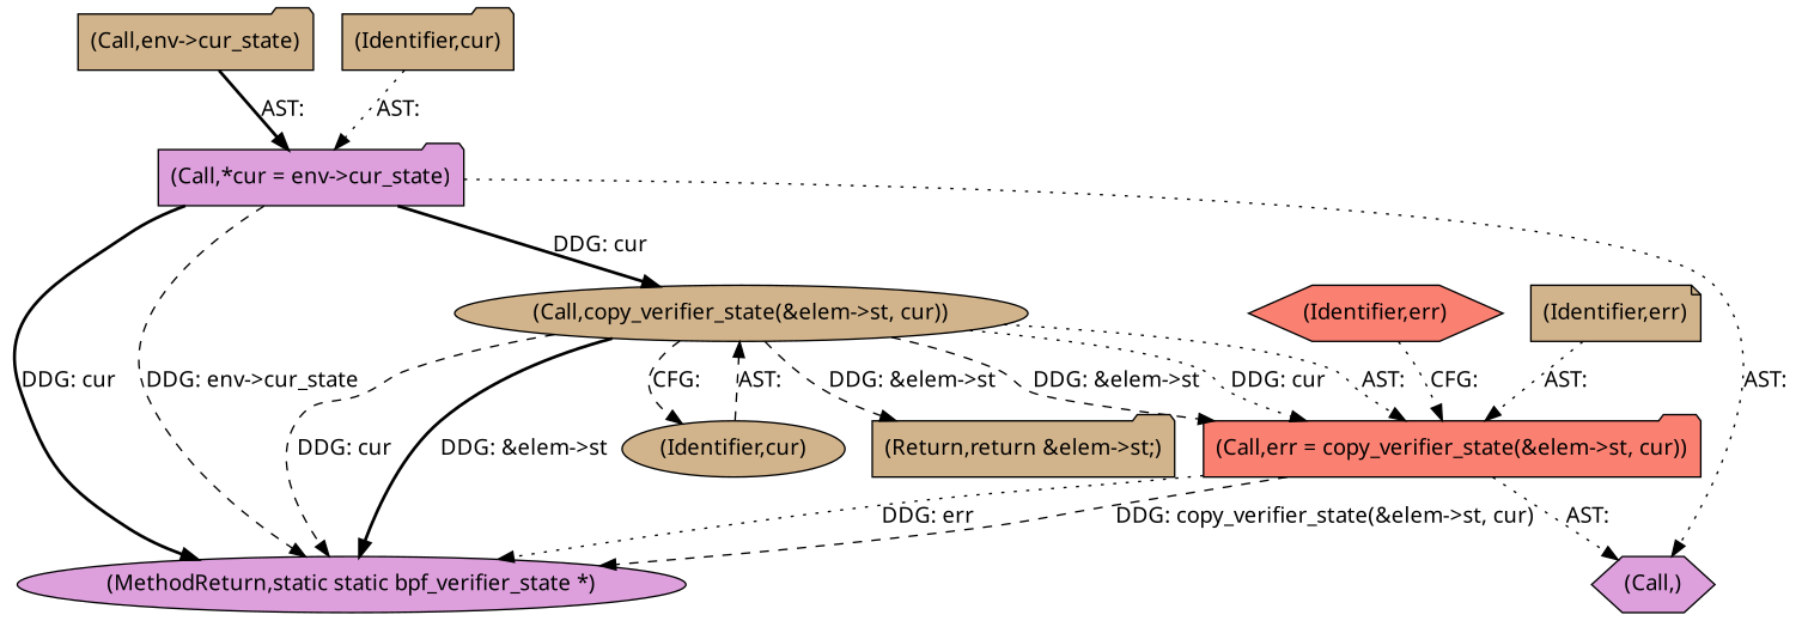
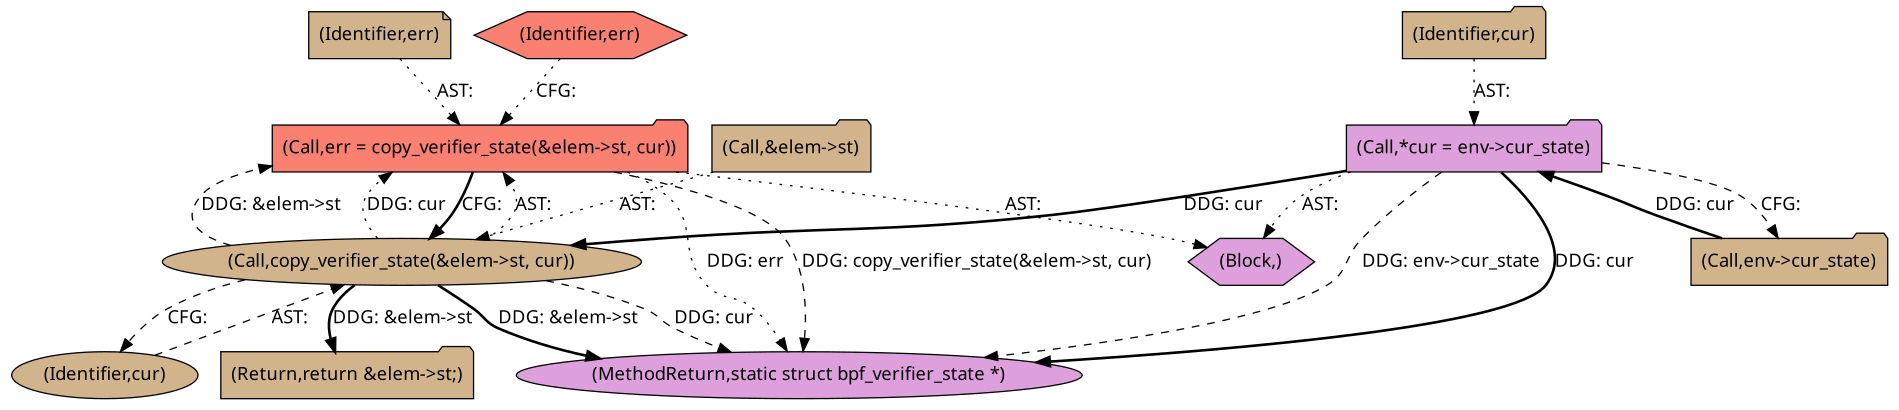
  digraph {
    fontname="Noto Sans"
    node [fillcolor=tan fontname="Noto Sans" shape=folder style=filled]
    edge [fontname="Noto Sans" style=dotted]
    n1 [fillcolor=salmon label="(Call,err = copy_verifier_state(&elem->st, cur))"]
    n2 [label="(Call,copy_verifier_state(&elem->st, cur))" shape=ellipse]
-   n3 [fillcolor=plum label="(MethodReturn,static static bpf_verifier_state *)" shape=ellipse]
-   n4 [fillcolor=plum label="(Call,)" shape=hexagon]
+   n3 [fillcolor=plum label="(MethodReturn,static struct bpf_verifier_state *)" shape=ellipse]
+   n4 [fillcolor=plum label="(Block,)" shape=hexagon]
    n5 [label="(Identifier,cur)" shape=ellipse]
    n6 [label="(Return,return &elem->st;)"]
    n7 [fillcolor=plum label="(Call,*cur = env->cur_state)"]
    n8 [label="(Call,env->cur_state)"]
+   n9 [label="(Call,&elem->st)"]
    n10 [fillcolor=salmon label="(Identifier,err)" shape=hexagon]
    n11 [label="(Identifier,err)" shape=note]
    n12 [label="(Identifier,cur)"]
+   n1 -> n2 [label="CFG: " style=bold]
    n1 -> n3 [label="DDG: err"]
    n1 -> n3 [label="DDG: copy_verifier_state(&elem->st, cur)" style=dashed]
    n1 -> n4 [label="AST: "]
    n2 -> n1 [label="AST: "]
    n2 -> n1 [label="DDG: &elem->st" style=dashed]
    n2 -> n1 [label="DDG: cur"]
    n2 -> n3 [label="DDG: cur" style=dashed]
    n2 -> n3 [label="DDG: &elem->st" style=bold]
    n2 -> n5 [label="CFG: " style=dashed]
-   n2 -> n6 [label="DDG: &elem->st" style=dashed]
+   n2 -> n6 [label="DDG: &elem->st" style=bold]
    n5 -> n2 [label="AST: " style=dashed]
    n7 -> n2 [label="DDG: cur" style=bold]
    n7 -> n3 [label="DDG: cur" style=bold]
    n7 -> n3 [label="DDG: env->cur_state" style=dashed]
    n7 -> n4 [label="AST: "]
-   n8 -> n7 [label="AST: " style=bold]
+   n7 -> n8 [label="CFG: " style=dashed]
+   n8 -> n7 [label="DDG: cur" style=bold]
+   n9 -> n2 [label="AST: "]
    n10 -> n1 [label="CFG: "]
    n11 -> n1 [label="AST: "]
    n12 -> n7 [label="AST: "]
  }
